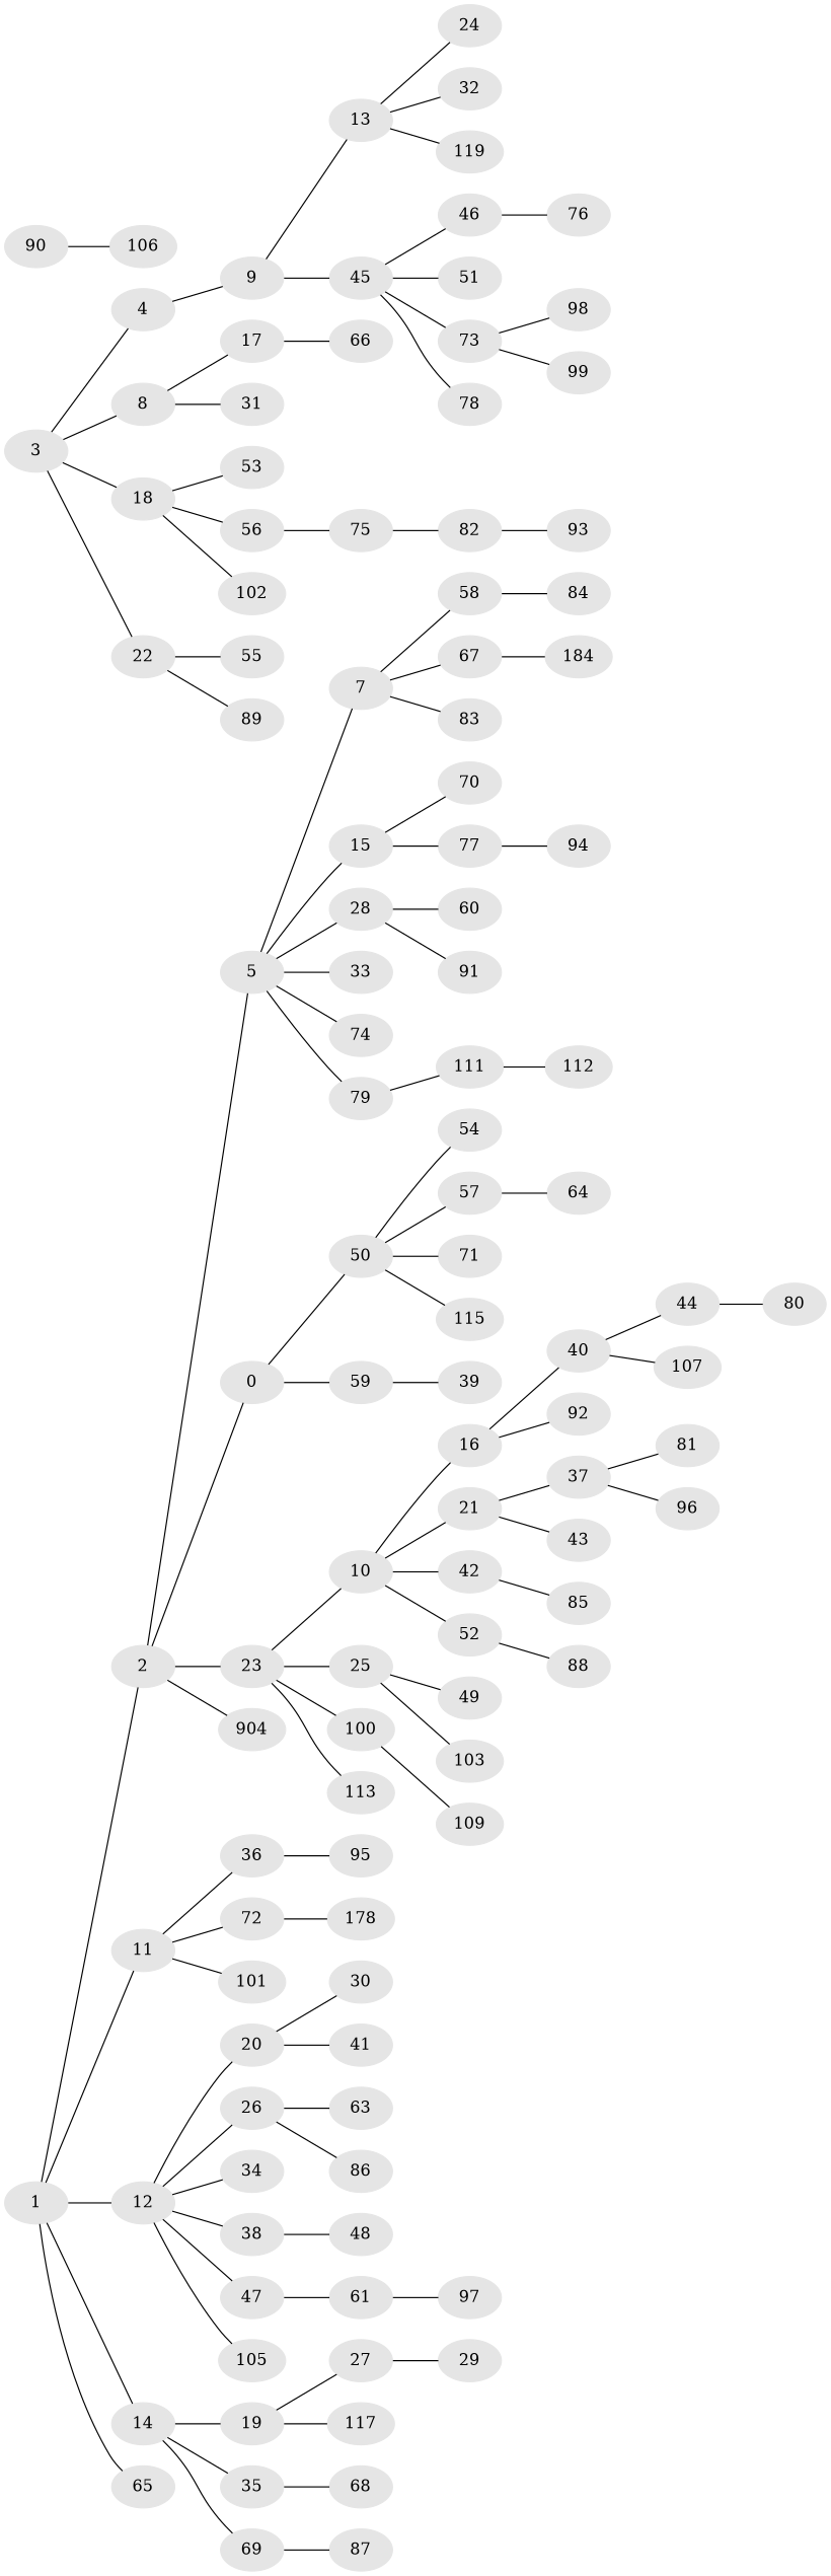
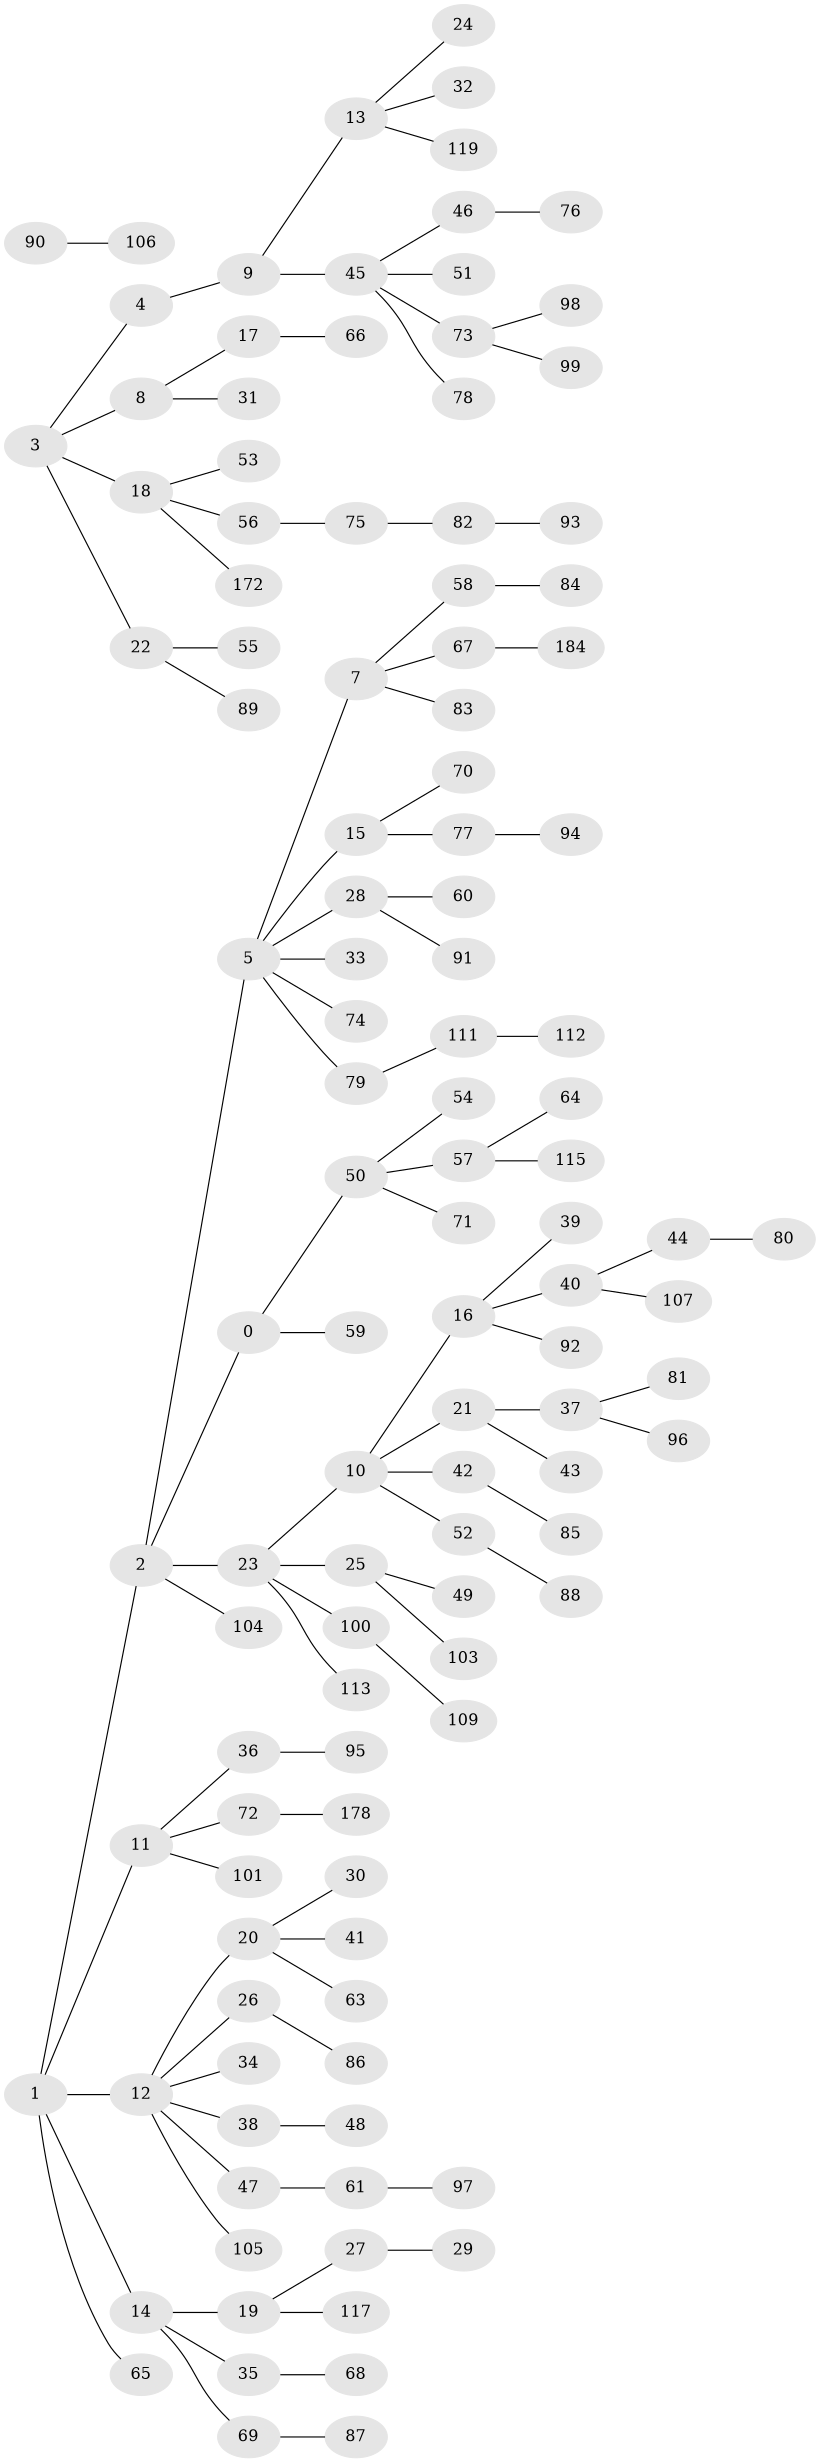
  graph {
    rankdir=LR
    node [color=gray90 style=filled]
    1
    2
    11
    12
    14
    65
    5
    n8 [label=0]
    23
-   104 [label=904]
+   104
    3
    4
    8
    18
    22
    36
    72
    101
    20
    26
    34
    38
    47
    105
    19
    35
    69
    7
    15
    28
    33
    74
    79
    50
    59
    10
    16
    21
    42
    52
    25
    100
    113
    9
    17
    31
    53
    56
-   102
+   102 [label=172]
    55
    89
    13
    45
    58
    67
    83
    70
    77
    60
    91
    111
    54
    57
    71
    84
    n66 [label=184]
    66
    24
    32
    n70 [label=119]
    46
    51
    73
    78
    39
    40
    92
    37
    43
    85
    88
    95
    n83 [label=178]
    30
    41
    63
    86
    48
    61
    27
    n91 [label=117]
    68
    87
    94
    44
    107
    75
    29
    81
    96
    49
    103
    109
    90
    106
    80
    76
    98
    99
    97
    64
    115
    82
    93
    112
    1 -- 2
    1 -- 11
    1 -- 12
    1 -- 14
    1 -- 65
    2 -- 5
    2 -- n8
    2 -- 23
    2 -- 104
    11 -- 36
    11 -- 72
    11 -- 101
    12 -- 20
    12 -- 26
    12 -- 34
    12 -- 38
    12 -- 47
    12 -- 105
    14 -- 19
    14 -- 35
    14 -- 69
    5 -- 7
    5 -- 15
    5 -- 28
    5 -- 33
    5 -- 74
    5 -- 79
    n8 -- 50
    n8 -- 59
    23 -- 10
    23 -- 25
    23 -- 100
    23 -- 113
    3 -- 4
    3 -- 8
    3 -- 18
    3 -- 22
    4 -- 9
    8 -- 17
    8 -- 31
    18 -- 53
    18 -- 56
    18 -- 102
    22 -- 55
    22 -- 89
    36 -- 95
    72 -- n83
    20 -- 30
    20 -- 41
-   26 -- 63
+   20 -- 63
    26 -- 86
    38 -- 48
    47 -- 61
    19 -- 27
    19 -- n91
    35 -- 68
    69 -- 87
    7 -- 58
    7 -- 67
    7 -- 83
    15 -- 70
    15 -- 77
    28 -- 60
    28 -- 91
    79 -- 111
    50 -- 54
    50 -- 57
    50 -- 71
    10 -- 16
    10 -- 21
    10 -- 42
    10 -- 52
-   59 -- 39
+   16 -- 39
    16 -- 40
    16 -- 92
    21 -- 37
    21 -- 43
    42 -- 85
    52 -- 88
    25 -- 49
    25 -- 103
    100 -- 109
    9 -- 13
    9 -- 45
    17 -- 66
    56 -- 75
    13 -- 24
    13 -- 32
    13 -- n70
    45 -- 46
    45 -- 51
    45 -- 73
    45 -- 78
    58 -- 84
    67 -- n66
    77 -- 94
    111 -- 112
    57 -- 64
-   50 -- 115
+   57 -- 115
    46 -- 76
    73 -- 98
    73 -- 99
    40 -- 44
    40 -- 107
    37 -- 81
    37 -- 96
    61 -- 97
    27 -- 29
    44 -- 80
    75 -- 82
    90 -- 106
    82 -- 93
  }
